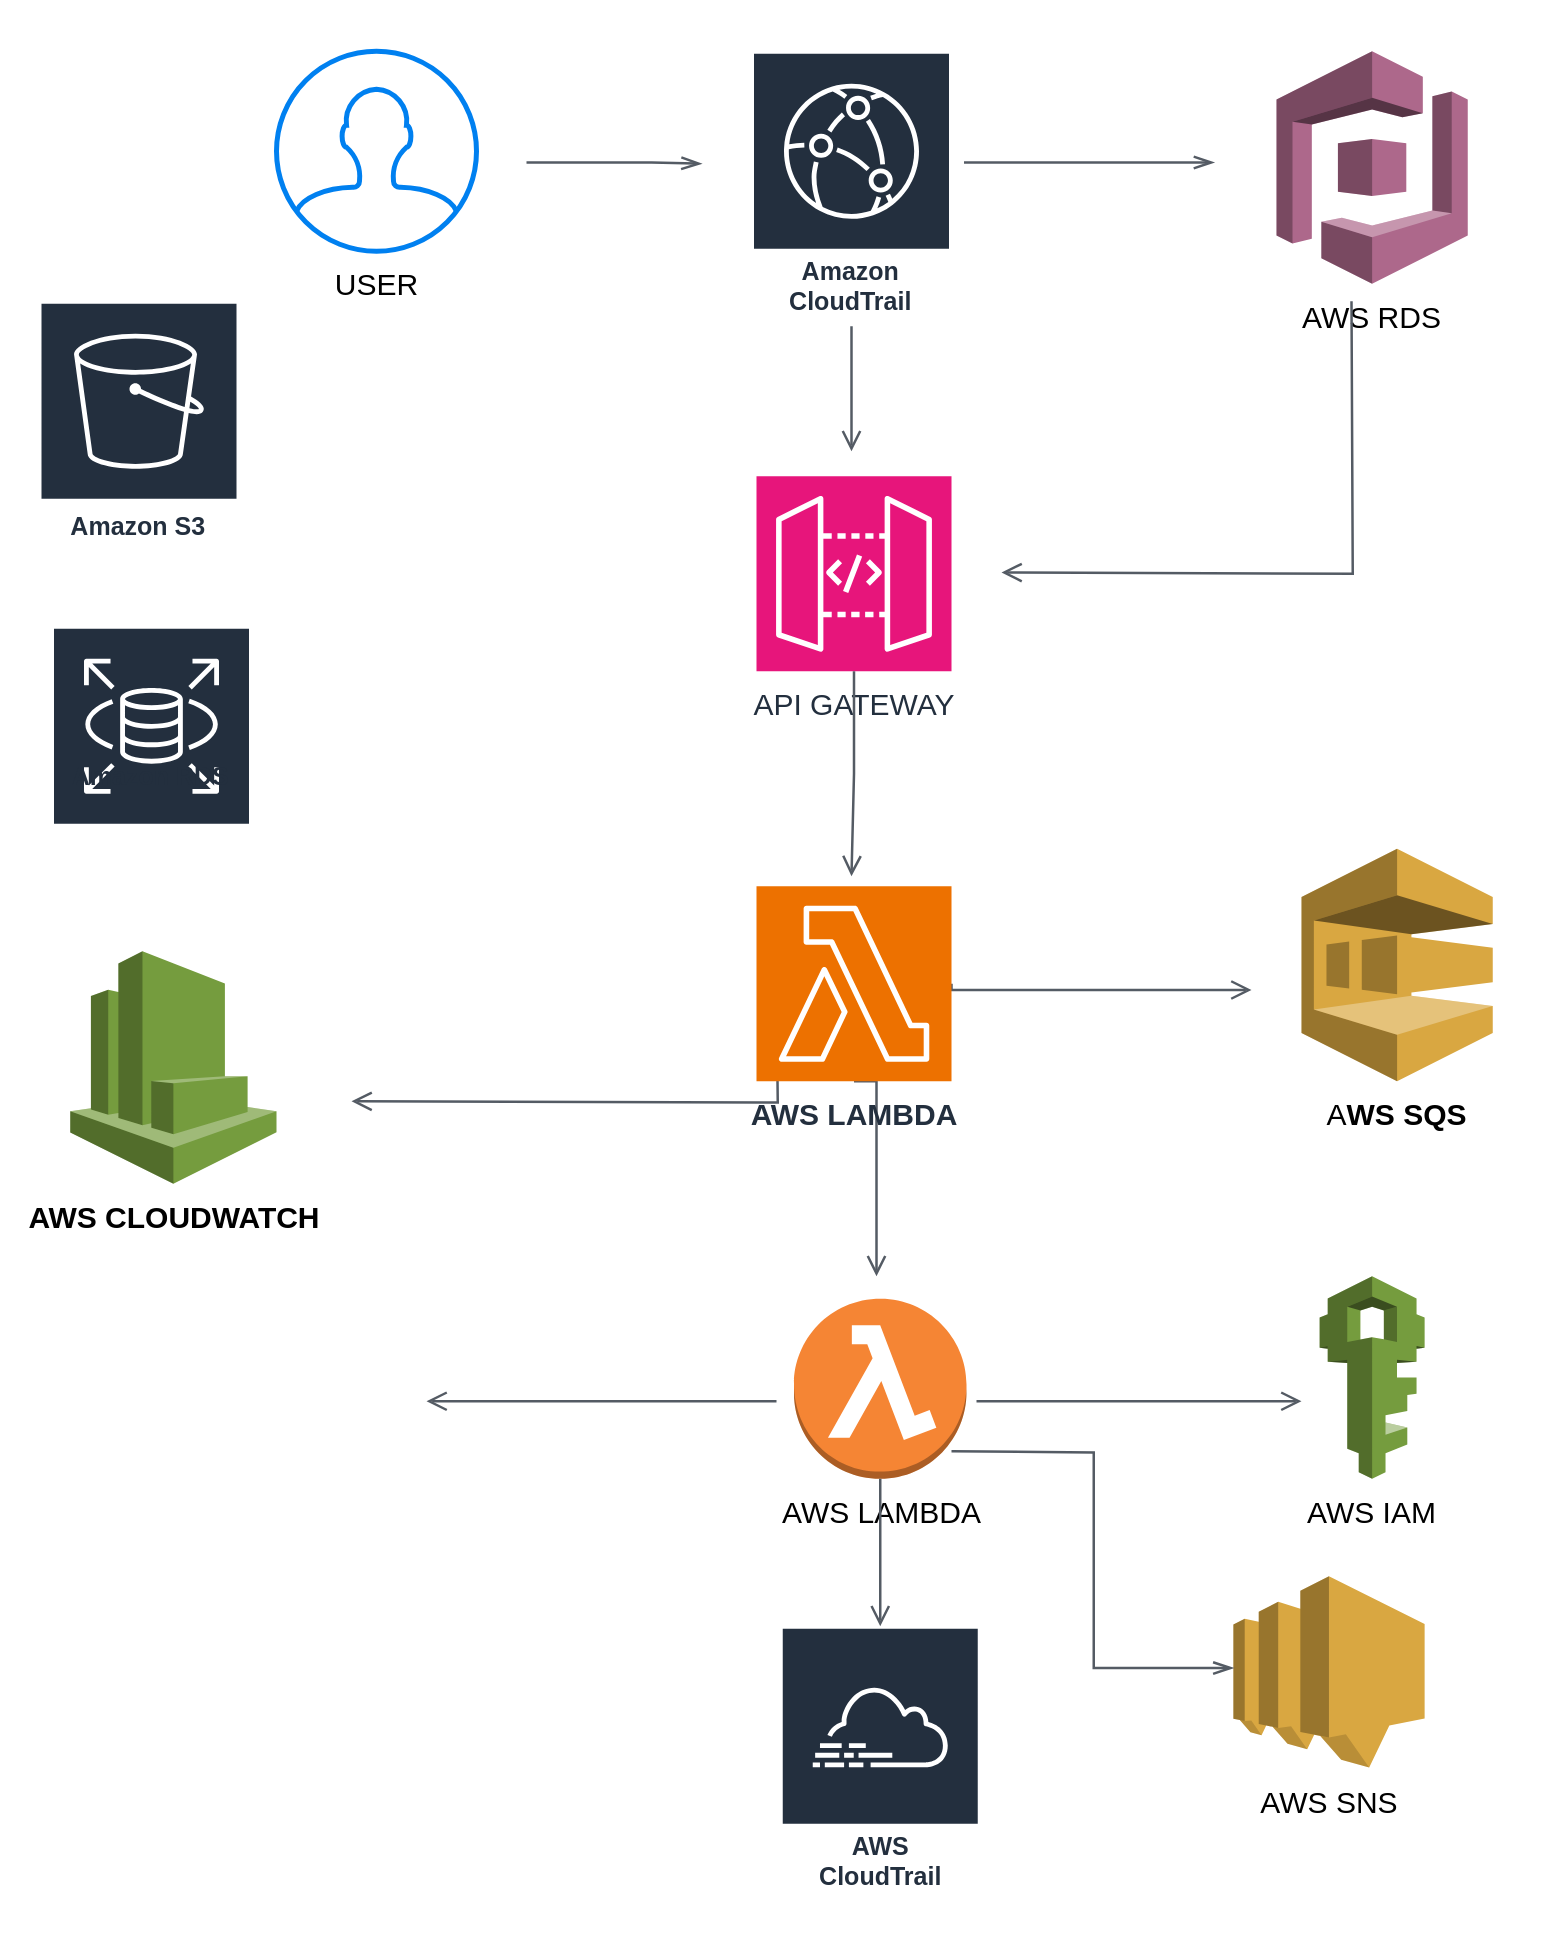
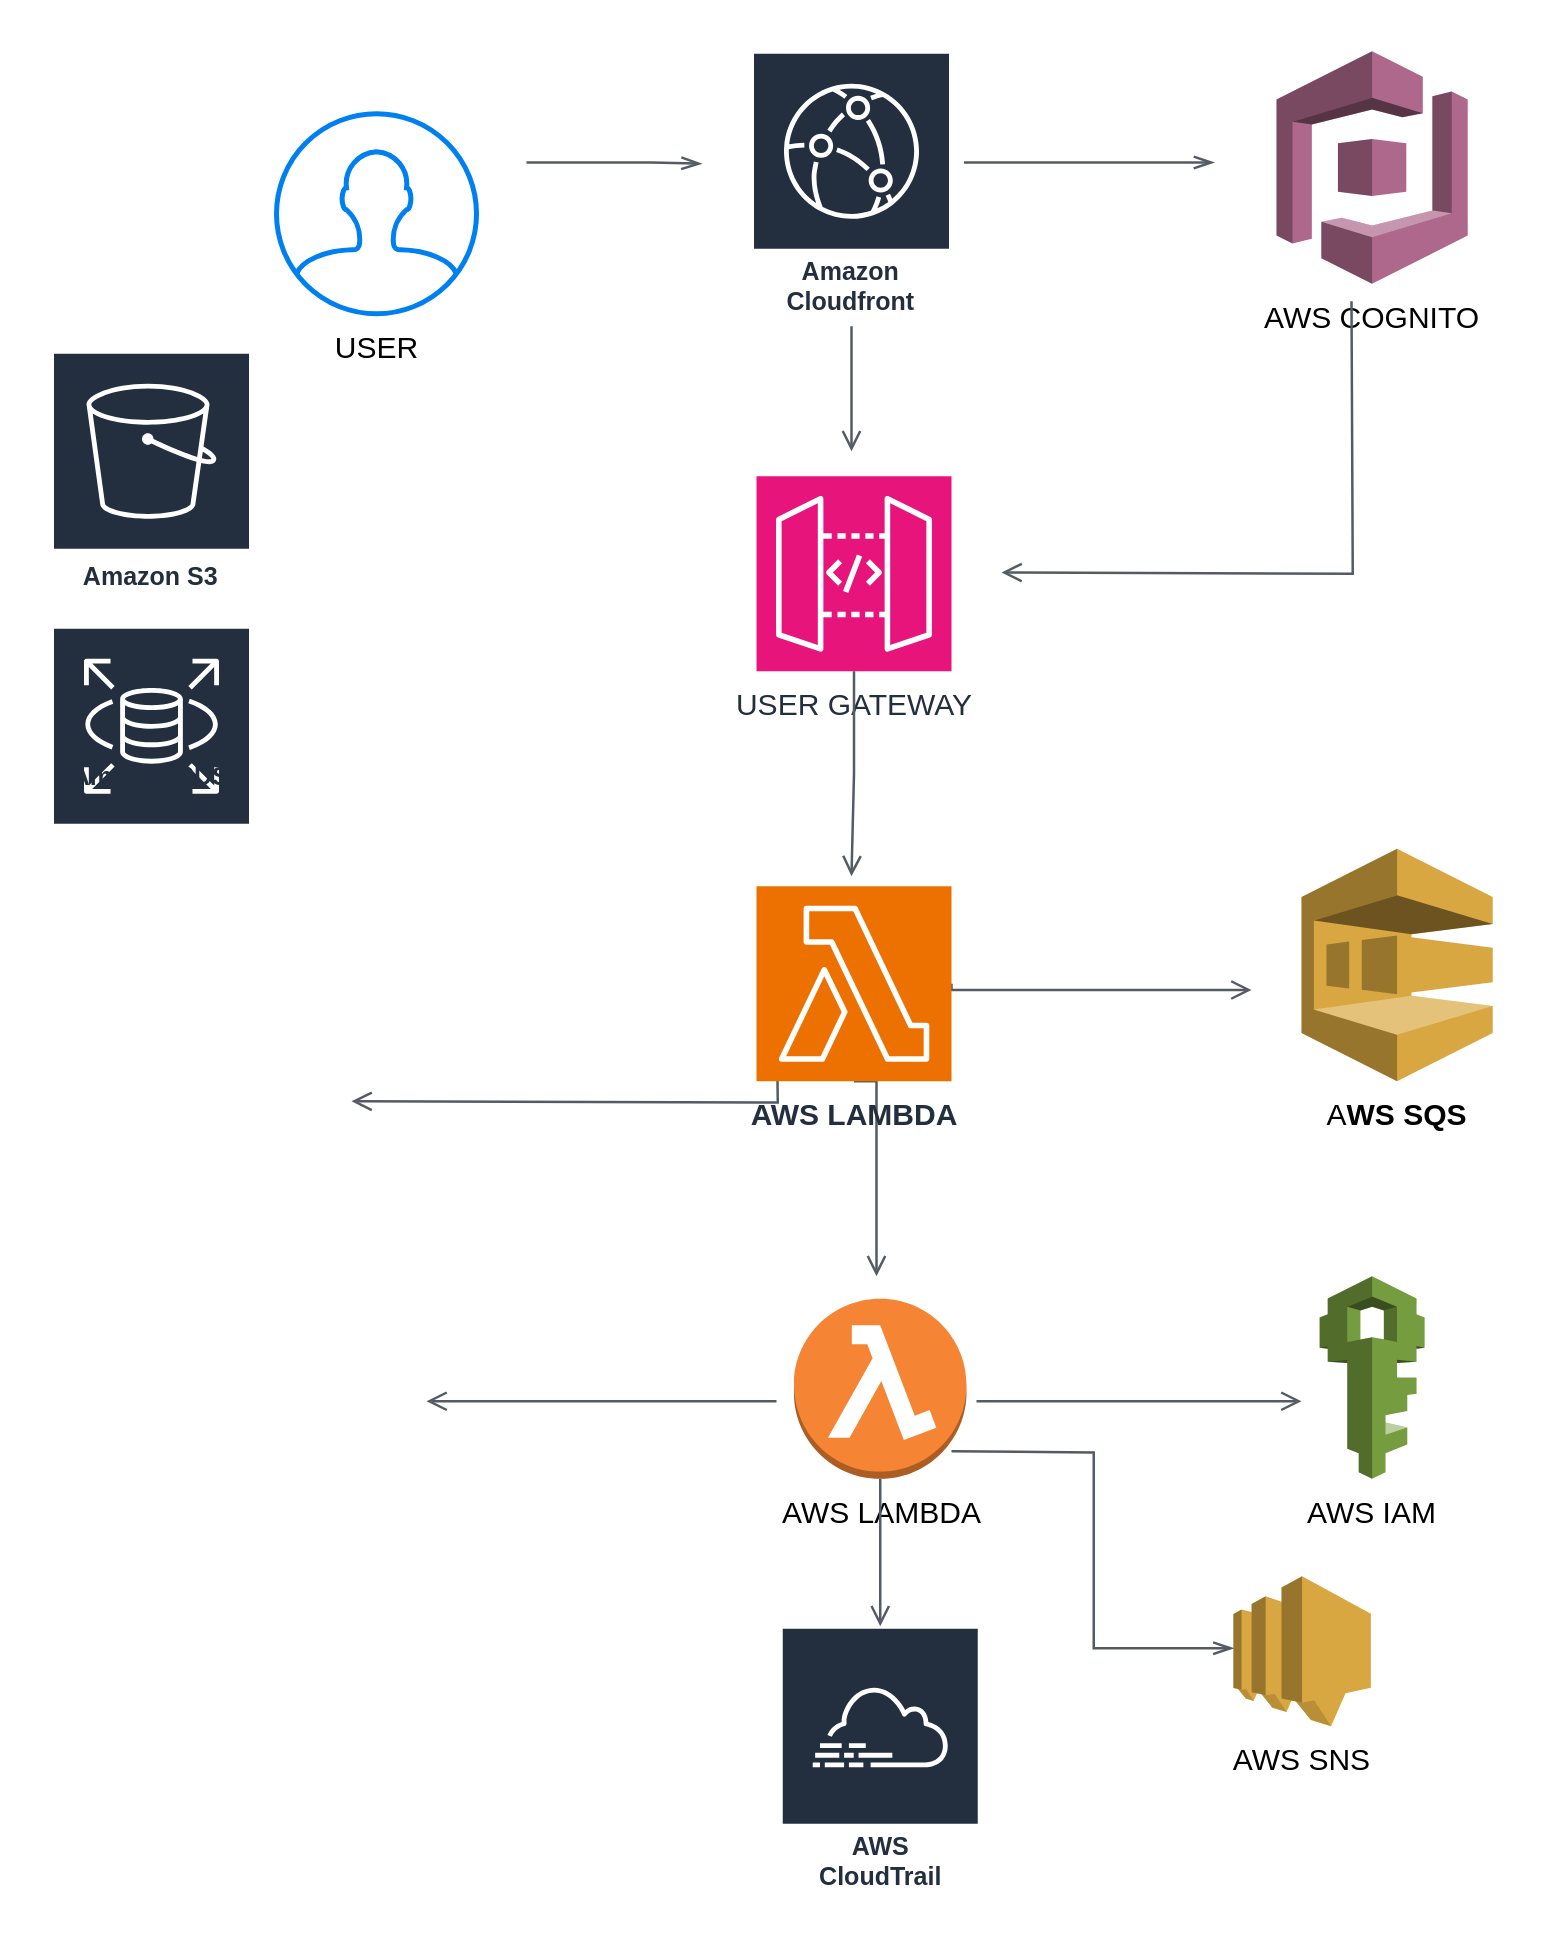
  <mxCell id="0" />
  <mxCell id="1" parent="0" />
- <mxCell id="2" value="Amazon CloudTrail" style="sketch=0;outlineConnect=0;fontColor=#232F3E;gradientColor=none;strokeColor=#ffffff;fillColor=#232F3E;dashed=0;verticalLabelPosition=middle;verticalAlign=bottom;align=center;html=1;whiteSpace=wrap;fontSize=10;fontStyle=1;spacing=3;shape=mxgraph.aws4.productIcon;prIcon=mxgraph.aws4.cloudfront;" vertex="1" parent="1"><mxGeometry x="300" y="20" width="80" height="110" as="geometry" /></mxCell>
+ <mxCell id="2" value="Amazon Cloudfront" style="sketch=0;outlineConnect=0;fontColor=#232F3E;gradientColor=none;strokeColor=#ffffff;fillColor=#232F3E;dashed=0;verticalLabelPosition=middle;verticalAlign=bottom;align=center;html=1;whiteSpace=wrap;fontSize=10;fontStyle=1;spacing=3;shape=mxgraph.aws4.productIcon;prIcon=mxgraph.aws4.cloudfront;" vertex="1" parent="1"><mxGeometry x="300" y="20" width="80" height="110" as="geometry" /></mxCell>
  <mxCell id="3" value="" style="edgeStyle=orthogonalEdgeStyle;html=1;endArrow=openThin;elbow=vertical;startArrow=none;endFill=0;strokeColor=#545B64;rounded=0;" edge="1" parent="1"><mxGeometry width="100" relative="1" as="geometry"><mxPoint x="210" y="64.5" as="sourcePoint" /><mxPoint x="280" y="65" as="targetPoint" /><Array as="points"><mxPoint x="260" y="64.5" /><mxPoint x="260" y="64.5" /></Array></mxGeometry></mxCell>
  <mxCell id="4" value="" style="edgeStyle=orthogonalEdgeStyle;html=1;endArrow=openThin;elbow=vertical;startArrow=none;endFill=0;strokeColor=#545B64;rounded=0;" edge="1" parent="1"><mxGeometry width="100" relative="1" as="geometry"><mxPoint x="385" y="64.5" as="sourcePoint" /><mxPoint x="485" y="64.5" as="targetPoint" /><Array as="points"><mxPoint x="425" y="65" /><mxPoint x="425" y="65" /></Array></mxGeometry></mxCell>
  <mxCell id="5" value="AWS LAMBDA" style="outlineConnect=0;dashed=0;verticalLabelPosition=bottom;verticalAlign=top;align=center;html=1;shape=mxgraph.aws3.lambda_function;fillColor=#F58534;gradientColor=none;" vertex="1" parent="1"><mxGeometry x="317" y="519" width="69" height="72" as="geometry" /></mxCell>
- <mxCell id="6" value="AWS RDS" style="outlineConnect=0;dashed=0;verticalLabelPosition=bottom;verticalAlign=top;align=center;html=1;shape=mxgraph.aws3.cognito;fillColor=#AD688B;gradientColor=none;" vertex="1" parent="1"><mxGeometry x="510" y="20" width="76.5" height="93" as="geometry" /></mxCell>
- <mxCell id="7" value="USER" style="html=1;verticalLabelPosition=bottom;align=center;labelBackgroundColor=#ffffff;verticalAlign=top;strokeWidth=2;strokeColor=#0080F0;shadow=0;dashed=0;shape=mxgraph.ios7.icons.user;" vertex="1" parent="1"><mxGeometry x="110" y="20" width="80" height="80" as="geometry" /></mxCell>
- <mxCell id="8" value="API GATEWAY" style="sketch=0;points=[[0,0,0],[0.25,0,0],[0.5,0,0],[0.75,0,0],[1,0,0],[0,1,0],[0.25,1,0],[0.5,1,0],[0.75,1,0],[1,1,0],[0,0.25,0],[0,0.5,0],[0,0.75,0],[1,0.25,0],[1,0.5,0],[1,0.75,0]];outlineConnect=0;fontColor=#232F3E;fillColor=#E7157B;strokeColor=#ffffff;dashed=0;verticalLabelPosition=bottom;verticalAlign=top;align=center;html=1;fontSize=12;fontStyle=0;aspect=fixed;shape=mxgraph.aws4.resourceIcon;resIcon=mxgraph.aws4.api_gateway;" vertex="1" parent="1"><mxGeometry x="302" y="190" width="78" height="78" as="geometry" /></mxCell>
- <mxCell id="9" value="Amazon S3" style="sketch=0;outlineConnect=0;fontColor=#232F3E;gradientColor=none;strokeColor=#ffffff;fillColor=#232F3E;dashed=0;verticalLabelPosition=middle;verticalAlign=bottom;align=center;html=1;whiteSpace=wrap;fontSize=10;fontStyle=1;spacing=3;shape=mxgraph.aws4.productIcon;prIcon=mxgraph.aws4.s3;" vertex="1" parent="1"><mxGeometry x="15" y="120" width="80" height="100" as="geometry" /></mxCell>
+ <mxCell id="6" value="AWS COGNITO" style="outlineConnect=0;dashed=0;verticalLabelPosition=bottom;verticalAlign=top;align=center;html=1;shape=mxgraph.aws3.cognito;fillColor=#AD688B;gradientColor=none;" vertex="1" parent="1"><mxGeometry x="510" y="20" width="76.5" height="93" as="geometry" /></mxCell>
+ <mxCell id="7" value="USER" style="html=1;verticalLabelPosition=bottom;align=center;labelBackgroundColor=#ffffff;verticalAlign=top;strokeWidth=2;strokeColor=#0080F0;shadow=0;dashed=0;shape=mxgraph.ios7.icons.user;" vertex="1" parent="1"><mxGeometry x="110" y="45" width="80" height="80" as="geometry" /></mxCell>
+ <mxCell id="8" value="USER GATEWAY" style="sketch=0;points=[[0,0,0],[0.25,0,0],[0.5,0,0],[0.75,0,0],[1,0,0],[0,1,0],[0.25,1,0],[0.5,1,0],[0.75,1,0],[1,1,0],[0,0.25,0],[0,0.5,0],[0,0.75,0],[1,0.25,0],[1,0.5,0],[1,0.75,0]];outlineConnect=0;fontColor=#232F3E;fillColor=#E7157B;strokeColor=#ffffff;dashed=0;verticalLabelPosition=bottom;verticalAlign=top;align=center;html=1;fontSize=12;fontStyle=0;aspect=fixed;shape=mxgraph.aws4.resourceIcon;resIcon=mxgraph.aws4.api_gateway;" vertex="1" parent="1"><mxGeometry x="302" y="190" width="78" height="78" as="geometry" /></mxCell>
+ <mxCell id="9" value="Amazon S3" style="sketch=0;outlineConnect=0;fontColor=#232F3E;gradientColor=none;strokeColor=#ffffff;fillColor=#232F3E;dashed=0;verticalLabelPosition=middle;verticalAlign=bottom;align=center;html=1;whiteSpace=wrap;fontSize=10;fontStyle=1;spacing=3;shape=mxgraph.aws4.productIcon;prIcon=mxgraph.aws4.s3;" vertex="1" parent="1"><mxGeometry x="20" y="140" width="80" height="100" as="geometry" /></mxCell>
  <mxCell id="10" value="Amazon RDS" style="sketch=0;outlineConnect=0;fontColor=#232F3E;gradientColor=none;strokeColor=#ffffff;fillColor=#232F3E;dashed=0;verticalLabelPosition=middle;verticalAlign=bottom;align=center;html=1;whiteSpace=wrap;fontSize=10;fontStyle=1;spacing=3;shape=mxgraph.aws4.productIcon;prIcon=mxgraph.aws4.rds;" vertex="1" parent="1"><mxGeometry x="20" y="250" width="80" height="70" as="geometry" /></mxCell>
  <mxCell id="11" value="A&lt;b&gt;WS SQS&lt;/b&gt;" style="outlineConnect=0;dashed=0;verticalLabelPosition=bottom;verticalAlign=top;align=center;html=1;shape=mxgraph.aws3.sqs;fillColor=#D9A741;gradientColor=none;" vertex="1" parent="1"><mxGeometry x="520" y="339" width="76.5" height="93" as="geometry" /></mxCell>
  <mxCell id="12" value="AWS IAM" style="outlineConnect=0;dashed=0;verticalLabelPosition=bottom;verticalAlign=top;align=center;html=1;shape=mxgraph.aws3.iam;fillColor=#759C3E;gradientColor=none;" vertex="1" parent="1"><mxGeometry x="527.25" y="510" width="42" height="81" as="geometry" /></mxCell>
- <mxCell id="13" value="&lt;b&gt;AWS CLOUDWATCH&lt;/b&gt;" style="outlineConnect=0;dashed=0;verticalLabelPosition=bottom;verticalAlign=top;align=center;html=1;shape=mxgraph.aws3.cloudwatch;fillColor=#759C3E;gradientColor=none;" vertex="1" parent="1"><mxGeometry x="27.5" y="380" width="82.5" height="93" as="geometry" /></mxCell>
  <mxCell id="14" value="AWS&#10;CloudTrail" style="sketch=0;outlineConnect=0;fontColor=#232F3E;gradientColor=none;strokeColor=#ffffff;fillColor=#232F3E;dashed=0;verticalLabelPosition=middle;verticalAlign=bottom;align=center;html=1;whiteSpace=wrap;fontSize=10;fontStyle=1;spacing=3;shape=mxgraph.aws4.productIcon;prIcon=mxgraph.aws4.cloudtrail;" vertex="1" parent="1"><mxGeometry x="311.5" y="650" width="80" height="110" as="geometry" /></mxCell>
  <mxCell id="15" value="" style="edgeStyle=orthogonalEdgeStyle;html=1;endArrow=open;elbow=vertical;startArrow=none;endFill=0;strokeColor=#545B64;rounded=0;exitX=1;exitY=0.5;exitDx=0;exitDy=0;exitPerimeter=0;" edge="1" parent="1" source="21"><mxGeometry width="100" relative="1" as="geometry"><mxPoint x="400" y="395.5" as="sourcePoint" /><mxPoint x="500" y="395.5" as="targetPoint" /><Array as="points"><mxPoint x="380" y="396" /></Array></mxGeometry></mxCell>
  <mxCell id="16" value="" style="edgeStyle=orthogonalEdgeStyle;html=1;endArrow=none;elbow=vertical;startArrow=open;startFill=0;strokeColor=#545B64;rounded=0;" edge="1" parent="1"><mxGeometry width="100" relative="1" as="geometry"><mxPoint x="140" y="440" as="sourcePoint" /><mxPoint x="310" y="396" as="targetPoint" /></mxGeometry></mxCell>
  <mxCell id="17" value="" style="edgeStyle=orthogonalEdgeStyle;html=1;endArrow=none;elbow=vertical;startArrow=open;startFill=0;strokeColor=#545B64;rounded=0;" edge="1" parent="1"><mxGeometry width="100" relative="1" as="geometry"><mxPoint x="400" y="228.5" as="sourcePoint" /><mxPoint x="540" y="120" as="targetPoint" /></mxGeometry></mxCell>
  <mxCell id="18" value="" style="edgeStyle=orthogonalEdgeStyle;html=1;endArrow=open;elbow=vertical;startArrow=none;endFill=0;strokeColor=#545B64;rounded=0;" edge="1" parent="1" source="2"><mxGeometry width="100" relative="1" as="geometry"><mxPoint x="280" y="160" as="sourcePoint" /><mxPoint x="340" y="180" as="targetPoint" /><Array as="points"><mxPoint x="340" y="160" /></Array></mxGeometry></mxCell>
  <mxCell id="19" value="" style="edgeStyle=orthogonalEdgeStyle;html=1;endArrow=open;elbow=vertical;startArrow=none;endFill=0;strokeColor=#545B64;rounded=0;exitX=0.5;exitY=1;exitDx=0;exitDy=0;exitPerimeter=0;" edge="1" parent="1" source="8"><mxGeometry width="100" relative="1" as="geometry"><mxPoint x="330" y="290" as="sourcePoint" /><mxPoint x="340" y="350" as="targetPoint" /></mxGeometry></mxCell>
  <mxCell id="20" value="" style="edgeStyle=orthogonalEdgeStyle;html=1;endArrow=open;elbow=vertical;startArrow=none;endFill=0;strokeColor=#545B64;rounded=0;exitX=0.5;exitY=1;exitDx=0;exitDy=0;exitPerimeter=0;" edge="1" parent="1" source="21"><mxGeometry width="100" relative="1" as="geometry"><mxPoint x="302" y="490" as="sourcePoint" /><mxPoint x="350" y="510" as="targetPoint" /><Array as="points"><mxPoint x="350" y="432" /></Array></mxGeometry></mxCell>
  <mxCell id="21" value="&lt;b&gt;AWS LAMBDA&lt;/b&gt;" style="sketch=0;points=[[0,0,0],[0.25,0,0],[0.5,0,0],[0.75,0,0],[1,0,0],[0,1,0],[0.25,1,0],[0.5,1,0],[0.75,1,0],[1,1,0],[0,0.25,0],[0,0.5,0],[0,0.75,0],[1,0.25,0],[1,0.5,0],[1,0.75,0]];outlineConnect=0;fontColor=#232F3E;fillColor=#ED7100;strokeColor=#ffffff;dashed=0;verticalLabelPosition=bottom;verticalAlign=top;align=center;html=1;fontSize=12;fontStyle=0;aspect=fixed;shape=mxgraph.aws4.resourceIcon;resIcon=mxgraph.aws4.lambda;" vertex="1" parent="1"><mxGeometry x="302" y="354" width="78" height="78" as="geometry" /></mxCell>
  <mxCell id="22" value="" style="edgeStyle=orthogonalEdgeStyle;html=1;endArrow=open;elbow=vertical;startArrow=none;endFill=0;strokeColor=#545B64;rounded=0;" edge="1" parent="1"><mxGeometry width="100" relative="1" as="geometry"><mxPoint x="390" y="560" as="sourcePoint" /><mxPoint x="520" y="560" as="targetPoint" /></mxGeometry></mxCell>
  <mxCell id="23" value="" style="edgeStyle=orthogonalEdgeStyle;html=1;endArrow=none;elbow=vertical;startArrow=open;startFill=0;strokeColor=#545B64;rounded=0;" edge="1" parent="1"><mxGeometry width="100" relative="1" as="geometry"><mxPoint x="170" y="560" as="sourcePoint" /><mxPoint x="310" y="560" as="targetPoint" /></mxGeometry></mxCell>
  <mxCell id="24" value="" style="edgeStyle=orthogonalEdgeStyle;html=1;endArrow=open;elbow=vertical;startArrow=none;endFill=0;strokeColor=#545B64;rounded=0;exitX=0.5;exitY=1;exitDx=0;exitDy=0;exitPerimeter=0;" edge="1" parent="1" source="5" target="14"><mxGeometry width="100" relative="1" as="geometry"><mxPoint x="302" y="600" as="sourcePoint" /><mxPoint x="402" y="600" as="targetPoint" /></mxGeometry></mxCell>
- <mxCell id="25" value="AWS SNS" style="outlineConnect=0;dashed=0;verticalLabelPosition=bottom;verticalAlign=top;align=center;html=1;shape=mxgraph.aws3.sns;fillColor=#D9A741;gradientColor=none;" vertex="1" parent="1"><mxGeometry x="492.75" y="630" width="76.5" height="76.5" as="geometry" /></mxCell>
+ <mxCell id="25" value="AWS SNS" style="outlineConnect=0;dashed=0;verticalLabelPosition=bottom;verticalAlign=top;align=center;html=1;shape=mxgraph.aws3.sns;fillColor=#D9A741;gradientColor=none;" vertex="1" parent="1"><mxGeometry x="492.75" y="630" width="55" height="60" as="geometry" /></mxCell>
  <mxCell id="26" value="" style="edgeStyle=orthogonalEdgeStyle;html=1;endArrow=openThin;elbow=vertical;startArrow=none;endFill=0;strokeColor=#545B64;rounded=0;entryX=0;entryY=0.48;entryDx=0;entryDy=0;entryPerimeter=0;" edge="1" parent="1" target="25"><mxGeometry width="100" relative="1" as="geometry"><mxPoint x="380" y="580" as="sourcePoint" /><mxPoint x="480" y="580" as="targetPoint" /></mxGeometry></mxCell>
